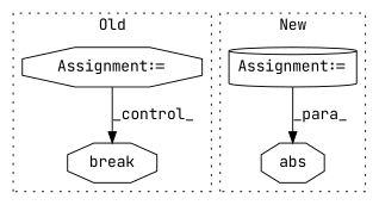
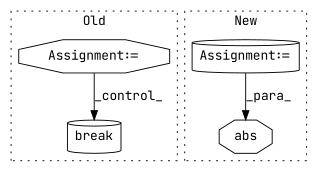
  digraph {
    fontname="JetBrains Mono"
    node [a=7 shape=cylinder fontname="JetBrains Mono"]
    edge [color=black fontname="JetBrains Mono"]
-   n1 [a=10 l=6 label=break s=1103 shape=octagon]
+   n1 [a=10 l=6 label=break s=1103]
    n2 [l=2 label="Assignment:=" s=976 shape=octagon]
    n3 [a=32 l="4,1" label=abs s="1173,1206" shape=octagon]
    n4 [l=1 label="Assignment:=" s=567]
    subgraph cluster_1 {
      label=Old
      style=dotted
      n1
      n2
    }
    subgraph cluster_2 {
      label=New
      style=dotted
      n3
      n4
    }
    n2 -> n1 [label=_control_]
    n4 -> n3 [label=_para_]
  }
